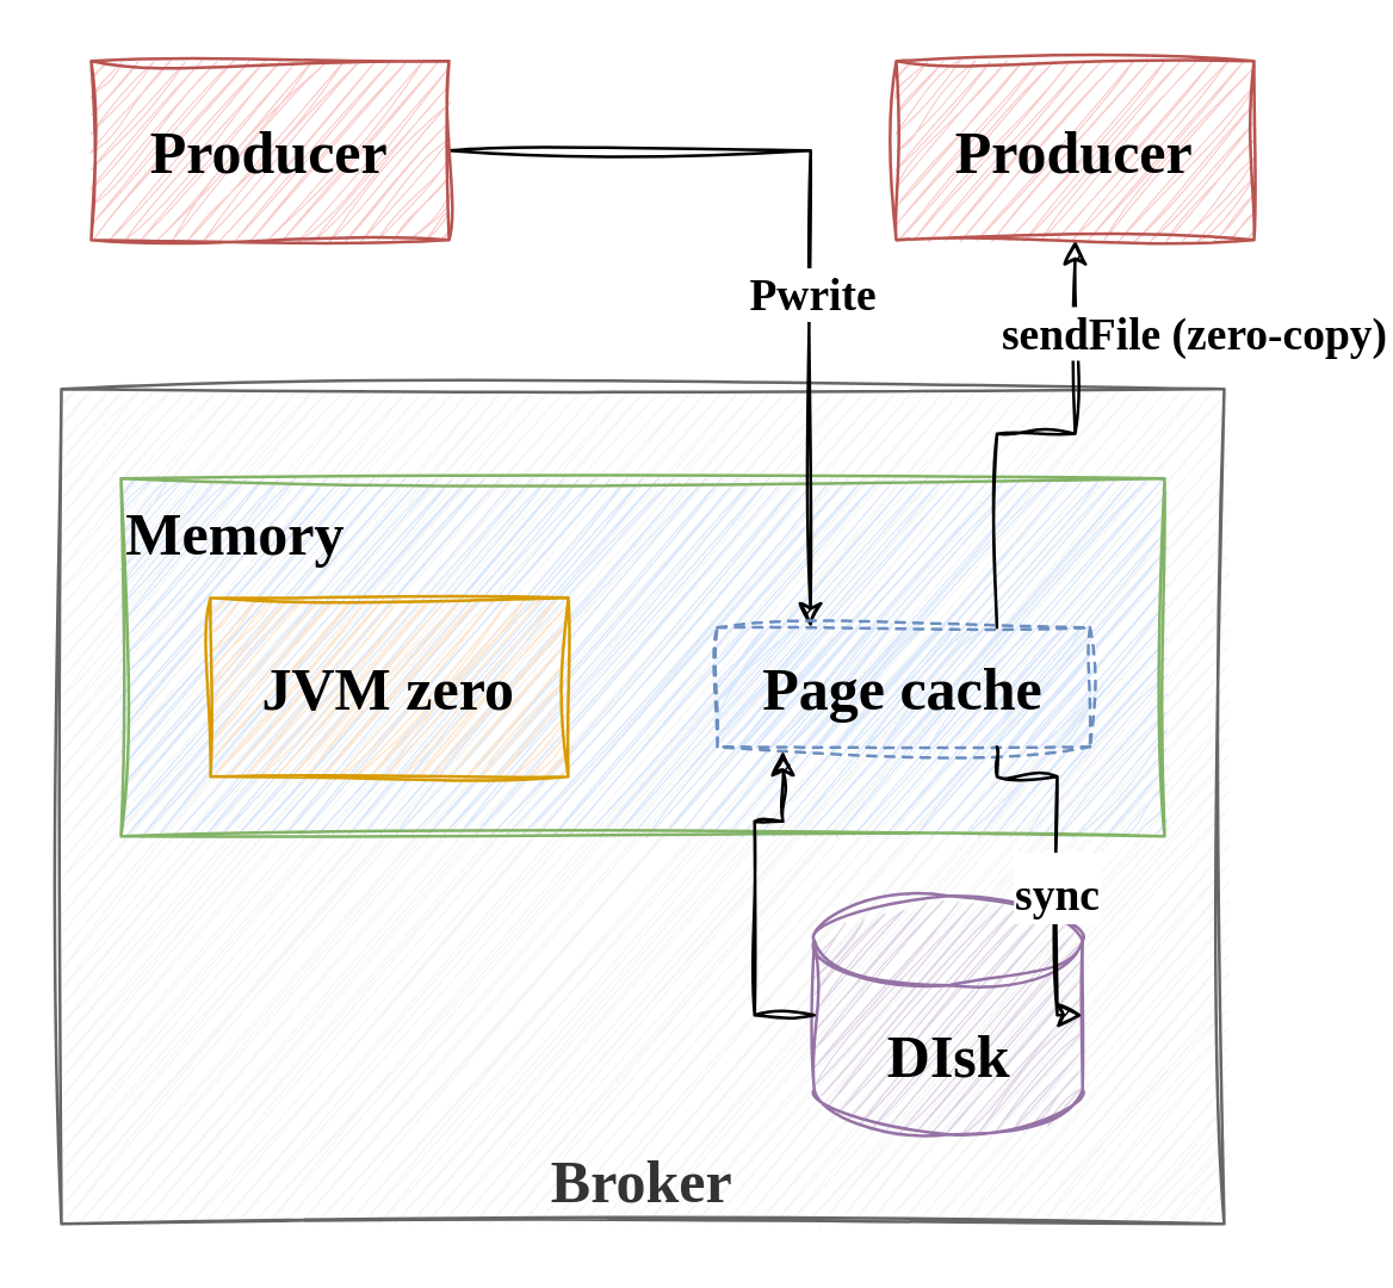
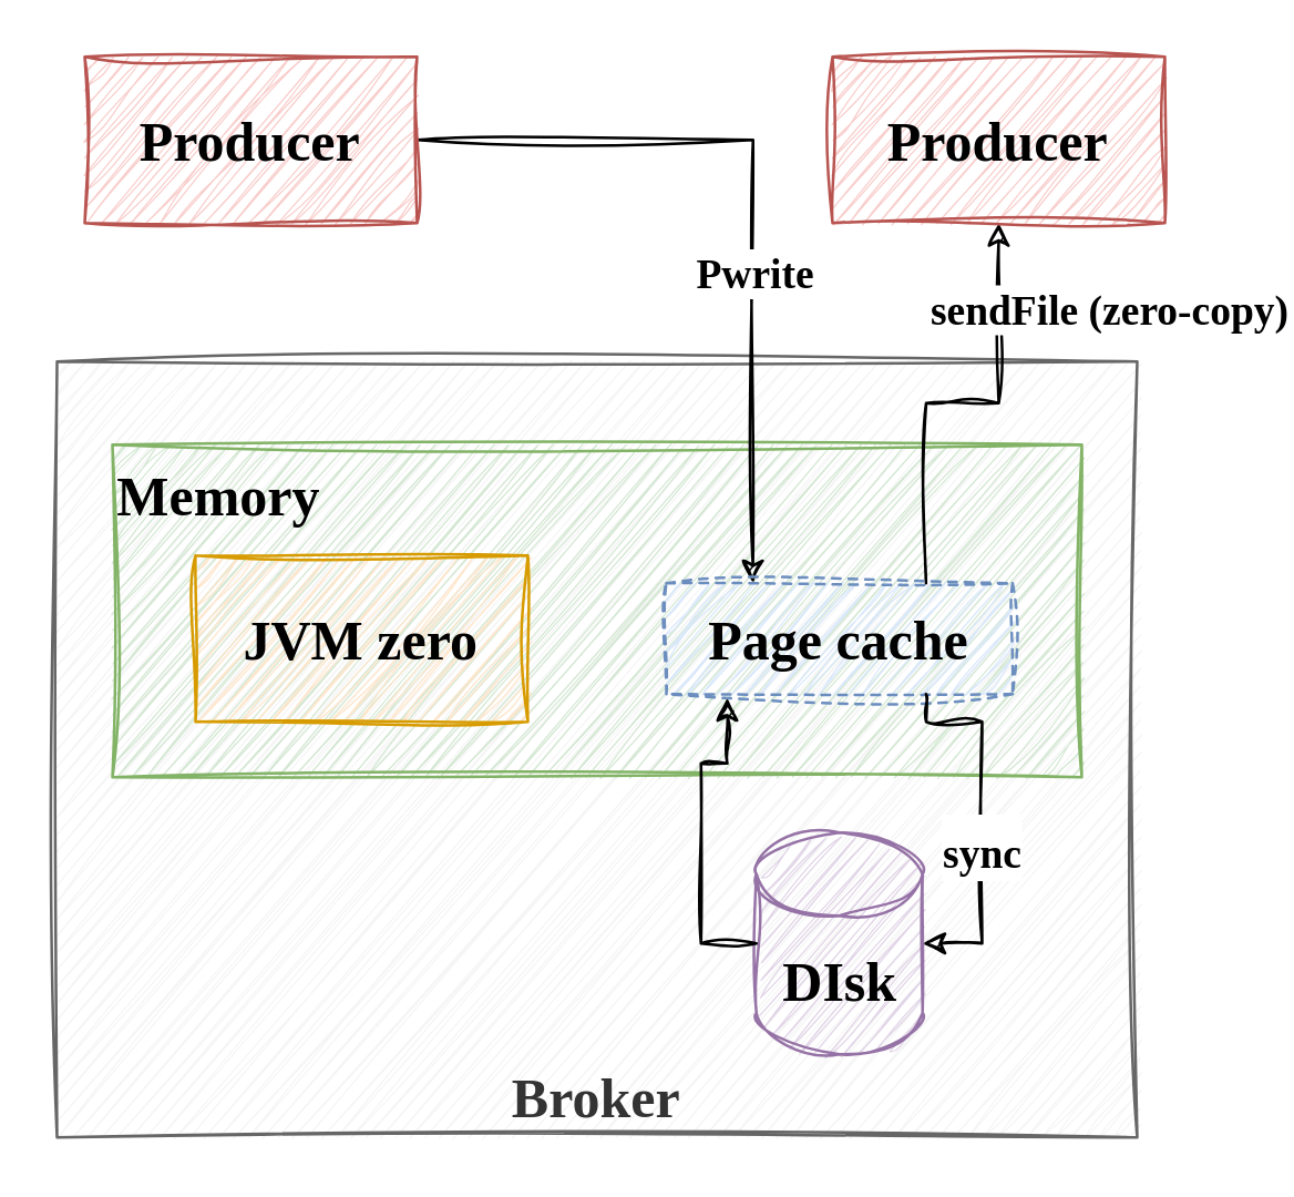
  <mxCell id="0" />
  <mxCell id="1" parent="0" />
  <mxCell id="2" value="&lt;b&gt;Broker&lt;/b&gt;" style="rounded=0;whiteSpace=wrap;html=1;sketch=1;hachureGap=4;jiggle=2;curveFitting=1;fontFamily=Architects Daughter;fontSource=https%3A%2F%2Ffonts.googleapis.com%2Fcss%3Ffamily%3DArchitects%2BDaughter;fontSize=20;verticalAlign=bottom;align=center;fillColor=#f5f5f5;fontColor=#333333;strokeColor=#666666;" vertex="1" parent="1"><mxGeometry x="20" y="130" width="390" height="280" as="geometry" /></mxCell>
- <mxCell id="3" value="&lt;b&gt;Memory&lt;/b&gt;" style="rounded=0;whiteSpace=wrap;html=1;sketch=1;hachureGap=4;jiggle=2;curveFitting=1;fontFamily=Architects Daughter;fontSource=https%3A%2F%2Ffonts.googleapis.com%2Fcss%3Ffamily%3DArchitects%2BDaughter;fontSize=20;fillColor=#dae8fc;strokeColor=#82b366;verticalAlign=top;align=left;" vertex="1" parent="1"><mxGeometry x="40" y="160" width="350" height="120" as="geometry" /></mxCell>
+ <mxCell id="3" value="&lt;b&gt;Memory&lt;/b&gt;" style="rounded=0;whiteSpace=wrap;html=1;sketch=1;hachureGap=4;jiggle=2;curveFitting=1;fontFamily=Architects Daughter;fontSource=https%3A%2F%2Ffonts.googleapis.com%2Fcss%3Ffamily%3DArchitects%2BDaughter;fontSize=20;fillColor=#d5e8d4;strokeColor=#82b366;verticalAlign=top;align=left;" vertex="1" parent="1"><mxGeometry x="40" y="160" width="350" height="120" as="geometry" /></mxCell>
  <mxCell id="4" style="edgeStyle=orthogonalEdgeStyle;rounded=0;sketch=1;hachureGap=4;jiggle=2;curveFitting=1;orthogonalLoop=1;jettySize=auto;html=1;exitX=1;exitY=0.5;exitDx=0;exitDy=0;entryX=0.25;entryY=0;entryDx=0;entryDy=0;fontFamily=Architects Daughter;fontSource=https%3A%2F%2Ffonts.googleapis.com%2Fcss%3Ffamily%3DArchitects%2BDaughter;fontSize=16;" edge="1" parent="1" source="6" target="9"><mxGeometry relative="1" as="geometry" /></mxCell>
  <mxCell id="5" value="&lt;b style=&quot;font-size: 15px;&quot;&gt;Pwrite&lt;/b&gt;" style="edgeLabel;html=1;align=center;verticalAlign=middle;resizable=0;points=[];fontSize=15;fontFamily=Architects Daughter;" vertex="1" connectable="0" parent="4"><mxGeometry x="0.202" relative="1" as="geometry"><mxPoint as="offset" /></mxGeometry></mxCell>
  <mxCell id="6" value="Producer" style="rounded=0;whiteSpace=wrap;html=1;sketch=1;hachureGap=4;jiggle=2;curveFitting=1;fontFamily=Architects Daughter;fontSource=https%3A%2F%2Ffonts.googleapis.com%2Fcss%3Ffamily%3DArchitects%2BDaughter;fontSize=20;fontStyle=1;fillColor=#f8cecc;strokeColor=#b85450;" vertex="1" parent="1"><mxGeometry x="30" y="20" width="120" height="60" as="geometry" /></mxCell>
  <mxCell id="7" style="edgeStyle=orthogonalEdgeStyle;rounded=0;sketch=1;hachureGap=4;jiggle=2;curveFitting=1;orthogonalLoop=1;jettySize=auto;html=1;exitX=0.75;exitY=0;exitDx=0;exitDy=0;entryX=0.5;entryY=1;entryDx=0;entryDy=0;fontFamily=Architects Daughter;fontSource=https%3A%2F%2Ffonts.googleapis.com%2Fcss%3Ffamily%3DArchitects%2BDaughter;fontSize=16;" edge="1" parent="1" source="9" target="15"><mxGeometry relative="1" as="geometry" /></mxCell>
  <mxCell id="8" value="sendFile (zero-copy)" style="edgeLabel;html=1;align=center;verticalAlign=middle;resizable=0;points=[];fontSize=15;fontFamily=Architects Daughter;fontStyle=1" vertex="1" connectable="0" parent="7"><mxGeometry x="-0.575" y="-2" relative="1" as="geometry"><mxPoint x="64" y="-67" as="offset" /></mxGeometry></mxCell>
  <mxCell id="9" value="Page cache" style="rounded=0;whiteSpace=wrap;html=1;sketch=1;hachureGap=4;jiggle=2;curveFitting=1;fontFamily=Architects Daughter;fontSource=https%3A%2F%2Ffonts.googleapis.com%2Fcss%3Ffamily%3DArchitects%2BDaughter;fontSize=20;fontStyle=1;fillColor=#dae8fc;strokeColor=#6c8ebf;dashed=1;" vertex="1" parent="1"><mxGeometry x="240" y="210" width="125" height="40" as="geometry" /></mxCell>
- <mxCell id="10" value="&lt;b&gt;DIsk&lt;/b&gt;" style="shape=cylinder3;whiteSpace=wrap;html=1;boundedLbl=1;backgroundOutline=1;size=15;sketch=1;hachureGap=4;jiggle=2;curveFitting=1;fontFamily=Architects Daughter;fontSource=https%3A%2F%2Ffonts.googleapis.com%2Fcss%3Ffamily%3DArchitects%2BDaughter;fontSize=20;fillColor=#e1d5e7;strokeColor=#9673a6;" vertex="1" parent="1"><mxGeometry x="272.5" y="300" width="90" height="80" as="geometry" /></mxCell>
+ <mxCell id="10" value="&lt;b&gt;DIsk&lt;/b&gt;" style="shape=cylinder3;whiteSpace=wrap;html=1;boundedLbl=1;backgroundOutline=1;size=15;sketch=1;hachureGap=4;jiggle=2;curveFitting=1;fontFamily=Architects Daughter;fontSource=https%3A%2F%2Ffonts.googleapis.com%2Fcss%3Ffamily%3DArchitects%2BDaughter;fontSize=20;fillColor=#e1d5e7;strokeColor=#9673a6;" vertex="1" parent="1"><mxGeometry x="272.5" y="300" width="60" height="80" as="geometry" /></mxCell>
  <mxCell id="11" value="&lt;b&gt;JVM zero&lt;/b&gt;" style="rounded=0;whiteSpace=wrap;html=1;sketch=1;hachureGap=4;jiggle=2;curveFitting=1;fontFamily=Architects Daughter;fontSource=https%3A%2F%2Ffonts.googleapis.com%2Fcss%3Ffamily%3DArchitects%2BDaughter;fontSize=20;fillColor=#ffe6cc;strokeColor=#d79b00;" vertex="1" parent="1"><mxGeometry x="70" y="200" width="120" height="60" as="geometry" /></mxCell>
  <mxCell id="12" style="edgeStyle=orthogonalEdgeStyle;rounded=0;sketch=1;hachureGap=4;jiggle=2;curveFitting=1;orthogonalLoop=1;jettySize=auto;html=1;exitX=0;exitY=0.5;exitDx=0;exitDy=0;exitPerimeter=0;entryX=0.176;entryY=1.035;entryDx=0;entryDy=0;entryPerimeter=0;fontFamily=Architects Daughter;fontSource=https%3A%2F%2Ffonts.googleapis.com%2Fcss%3Ffamily%3DArchitects%2BDaughter;fontSize=16;" edge="1" parent="1" source="10" target="9"><mxGeometry relative="1" as="geometry" /></mxCell>
  <mxCell id="13" style="edgeStyle=orthogonalEdgeStyle;rounded=0;sketch=1;hachureGap=4;jiggle=2;curveFitting=1;orthogonalLoop=1;jettySize=auto;html=1;exitX=0.75;exitY=1;exitDx=0;exitDy=0;entryX=1;entryY=0.5;entryDx=0;entryDy=0;entryPerimeter=0;fontFamily=Architects Daughter;fontSource=https%3A%2F%2Ffonts.googleapis.com%2Fcss%3Ffamily%3DArchitects%2BDaughter;fontSize=18;" edge="1" parent="1" source="9" target="10"><mxGeometry relative="1" as="geometry"><Array as="points"><mxPoint x="334" y="260" /><mxPoint x="354" y="260" /><mxPoint x="354" y="340" /></Array></mxGeometry></mxCell>
  <mxCell id="14" value="&lt;font style=&quot;font-size: 15px;&quot;&gt;sync&lt;/font&gt;" style="edgeLabel;html=1;align=center;verticalAlign=middle;resizable=0;points=[];fontSize=20;fontFamily=Architects Daughter;fontStyle=1" vertex="1" connectable="0" parent="13"><mxGeometry x="0.137" y="-1" relative="1" as="geometry"><mxPoint as="offset" /></mxGeometry></mxCell>
  <mxCell id="15" value="Producer" style="rounded=0;whiteSpace=wrap;html=1;sketch=1;hachureGap=4;jiggle=2;curveFitting=1;fontFamily=Architects Daughter;fontSource=https%3A%2F%2Ffonts.googleapis.com%2Fcss%3Ffamily%3DArchitects%2BDaughter;fontSize=20;fontStyle=1;fillColor=#f8cecc;strokeColor=#b85450;" vertex="1" parent="1"><mxGeometry x="300" y="20" width="120" height="60" as="geometry" /></mxCell>
